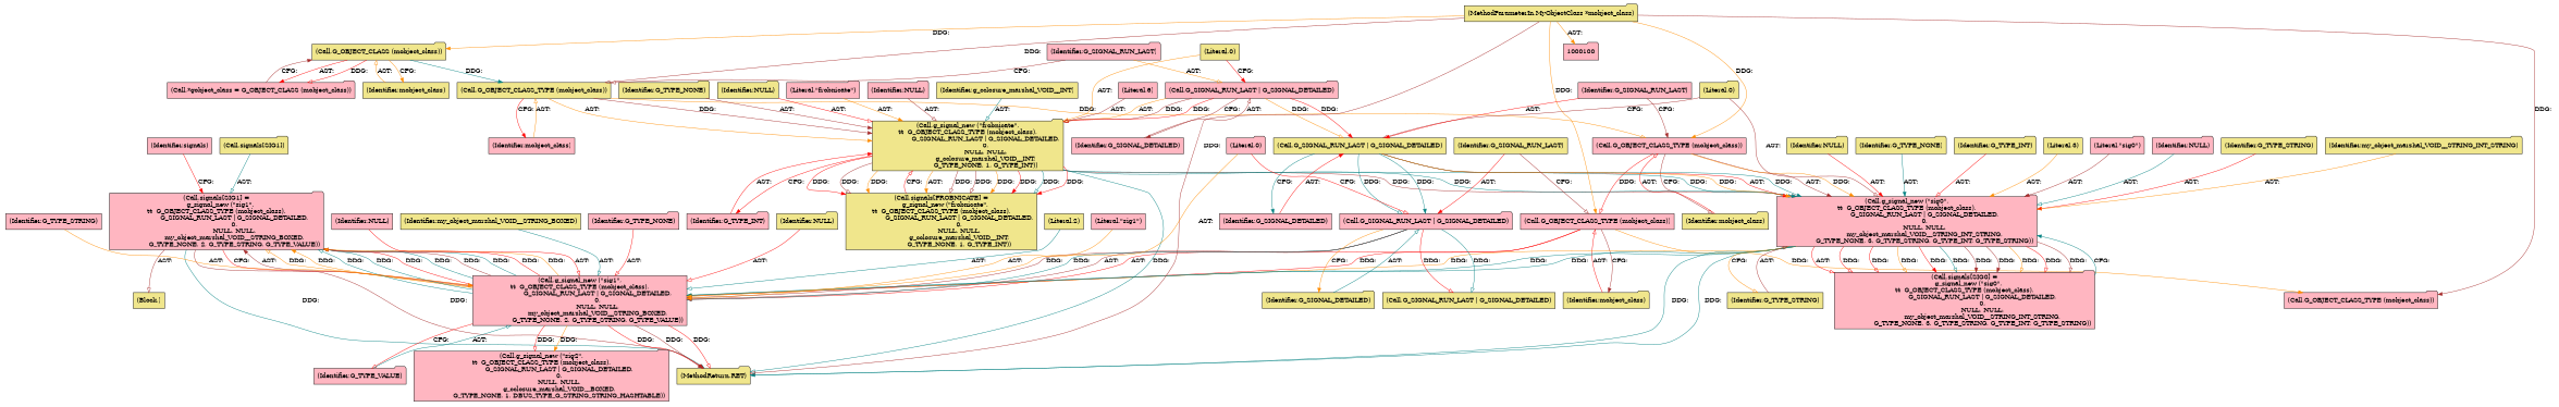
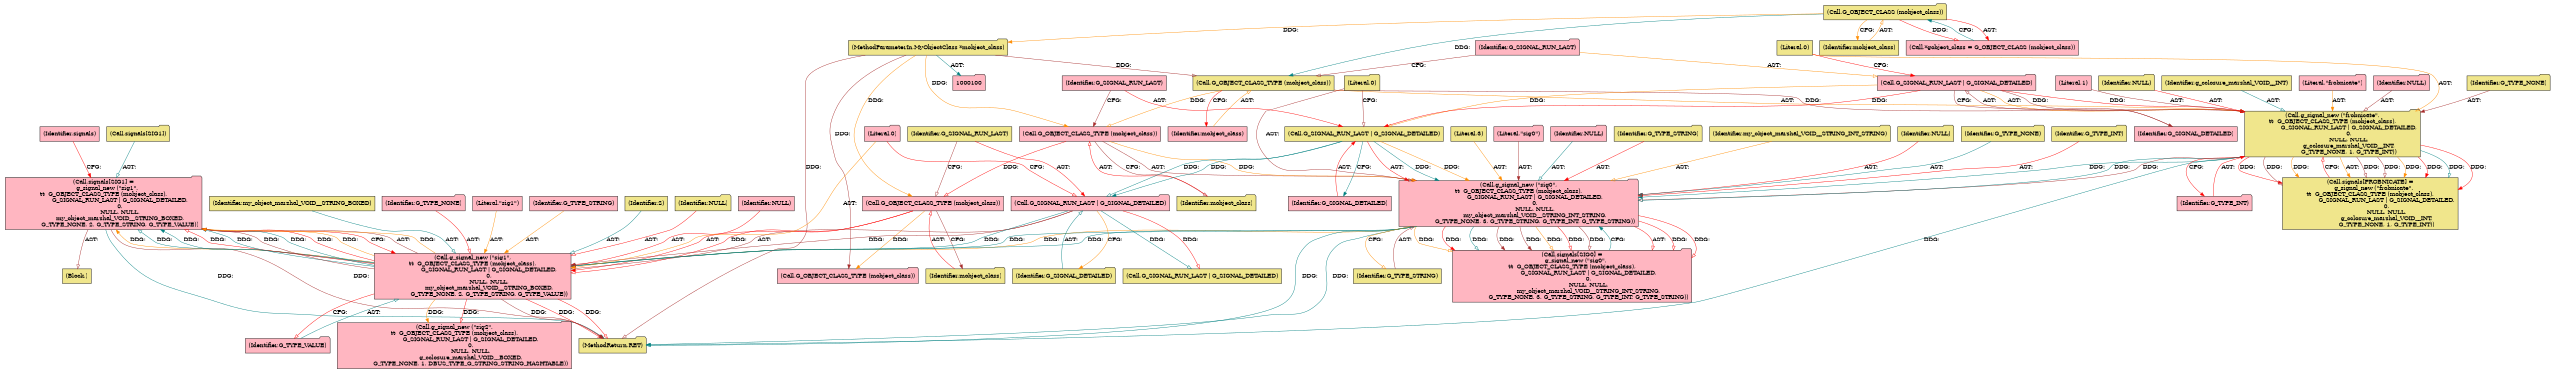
  digraph {
    node [fillcolor=lightpink shape=folder style=filled]
    edge [arrowhead=normal color=red]
    n1 [label="(Call,signals[SIG1] =\n    g_signal_new (\"sig1\",\n\t\t  G_OBJECT_CLASS_TYPE (mobject_class),\n                  G_SIGNAL_RUN_LAST | G_SIGNAL_DETAILED,\n                  0,\n                  NULL, NULL,\n                  my_object_marshal_VOID__STRING_BOXED,\n                  G_TYPE_NONE, 2, G_TYPE_STRING, G_TYPE_VALUE))"]
    n2 [label="(Call,g_signal_new (\"sig1\",\n\t\t  G_OBJECT_CLASS_TYPE (mobject_class),\n                  G_SIGNAL_RUN_LAST | G_SIGNAL_DETAILED,\n                  0,\n                  NULL, NULL,\n                  my_object_marshal_VOID__STRING_BOXED,\n                  G_TYPE_NONE, 2, G_TYPE_STRING, G_TYPE_VALUE))" shape=box]
    n3 [fillcolor=khaki label="(Block,)" shape=box]
    n4 [fillcolor=khaki label="(MethodReturn,RET)"]
    n5 [label="(Identifier,G_TYPE_VALUE)"]
    n6 [label="(Call,g_signal_new (\"sig2\",\n\t\t  G_OBJECT_CLASS_TYPE (mobject_class),\n                  G_SIGNAL_RUN_LAST | G_SIGNAL_DETAILED,\n                  0,\n                  NULL, NULL,\n                  g_cclosure_marshal_VOID__BOXED,\n                  G_TYPE_NONE, 1, DBUS_TYPE_G_STRING_STRING_HASHTABLE))"]
    n7 [label="(Call,G_OBJECT_CLASS_TYPE (mobject_class))" shape=box]
    n8 [fillcolor=khaki label="(Identifier,mobject_class)"]
    n9 [label="(Call,G_OBJECT_CLASS_TYPE (mobject_class))"]
    n10 [label="(Call,G_OBJECT_CLASS_TYPE (mobject_class))" shape=box]
    n11 [label="(Call,g_signal_new (\"sig0\",\n\t\t  G_OBJECT_CLASS_TYPE (mobject_class),\n                  G_SIGNAL_RUN_LAST | G_SIGNAL_DETAILED,\n                  0,\n                  NULL, NULL,\n                  my_object_marshal_VOID__STRING_INT_STRING,\n                  G_TYPE_NONE, 3, G_TYPE_STRING, G_TYPE_INT, G_TYPE_STRING))"]
    n12 [fillcolor=khaki label="(Identifier,mobject_class)"]
    n13 [fillcolor=khaki label="(Identifier,G_TYPE_STRING)" shape=box]
    n14 [label="(Call,signals[SIG0] =\n    g_signal_new (\"sig0\",\n\t\t  G_OBJECT_CLASS_TYPE (mobject_class),\n                  G_SIGNAL_RUN_LAST | G_SIGNAL_DETAILED,\n                  0,\n                  NULL, NULL,\n                  my_object_marshal_VOID__STRING_INT_STRING,\n                  G_TYPE_NONE, 3, G_TYPE_STRING, G_TYPE_INT, G_TYPE_STRING))"]
    n15 [fillcolor=khaki label="(Call,G_OBJECT_CLASS_TYPE (mobject_class))" shape=box]
    n16 [fillcolor=khaki label="(Call,g_signal_new (\"frobnicate\",\n\t\t  G_OBJECT_CLASS_TYPE (mobject_class),\n                  G_SIGNAL_RUN_LAST | G_SIGNAL_DETAILED,\n                  0,\n                  NULL, NULL,\n                  g_cclosure_marshal_VOID__INT,\n                  G_TYPE_NONE, 1, G_TYPE_INT))"]
    n17 [label="(Identifier,mobject_class)" shape=box]
    n18 [fillcolor=khaki label="(Call,signals[FROBNICATE] =\n    g_signal_new (\"frobnicate\",\n\t\t  G_OBJECT_CLASS_TYPE (mobject_class),\n                  G_SIGNAL_RUN_LAST | G_SIGNAL_DETAILED,\n                  0,\n                  NULL, NULL,\n                  g_cclosure_marshal_VOID__INT,\n                  G_TYPE_NONE, 1, G_TYPE_INT))" shape=box]
    n19 [label="(Identifier,G_TYPE_INT)"]
    n20 [fillcolor=khaki label="(Call,G_OBJECT_CLASS (mobject_class))"]
    n21 [fillcolor=khaki label="(Identifier,mobject_class)" shape=box]
-   n22 [label="(Call,*gobject_class = G_OBJECT_CLASS (mobject_class))"]
+   n22 [label="(Call,*gobject_class = G_OBJECT_CLASS (mobject_class))" shape=box]
    n23 [fillcolor=khaki label="(MethodParameterIn,MyObjectClass *mobject_class)"]
    1000100
    n25 [label="(Call,G_SIGNAL_RUN_LAST | G_SIGNAL_DETAILED)"]
    n26 [fillcolor=khaki label="(Call,G_SIGNAL_RUN_LAST | G_SIGNAL_DETAILED)" shape=box]
    n27 [fillcolor=khaki label="(Identifier,G_SIGNAL_DETAILED)"]
    n28 [fillcolor=khaki label="(Call,G_SIGNAL_RUN_LAST | G_SIGNAL_DETAILED)" shape=box]
    n29 [label="(Identifier,G_SIGNAL_DETAILED)" shape=box]
    n30 [label="(Call,G_SIGNAL_RUN_LAST | G_SIGNAL_DETAILED)"]
    n31 [label="(Identifier,G_SIGNAL_DETAILED)" shape=box]
    n32 [fillcolor=khaki label="(Identifier,NULL)"]
    n33 [fillcolor=khaki label="(Identifier,G_SIGNAL_RUN_LAST)" shape=box]
    n34 [label="(Identifier,NULL)"]
    n35 [label="(Identifier,NULL)" shape=box]
    n36 [fillcolor=khaki label="(Literal,0)"]
    n37 [fillcolor=khaki label="(Identifier,G_TYPE_NONE)"]
-   n38 [fillcolor=khaki label="(Literal,2)" shape=box]
+   n38 [fillcolor=khaki label="(Identifier,2)" shape=box]
    n39 [label="(Literal,0)"]
    n40 [fillcolor=khaki label="(Identifier,my_object_marshal_VOID__STRING_BOXED)" shape=box]
    n41 [label="(Identifier,G_TYPE_NONE)"]
    n42 [fillcolor=khaki label="(Identifier,G_TYPE_STRING)"]
    n43 [fillcolor=khaki label="(Identifier,my_object_marshal_VOID__STRING_INT_STRING)"]
-   n44 [label="(Literal,6)" shape=box]
+   n44 [label="(Literal,1)" shape=box]
    n45 [fillcolor=khaki label="(Identifier,NULL)"]
    n46 [label="(Identifier,G_SIGNAL_RUN_LAST)"]
    n47 [fillcolor=khaki label="(Identifier,NULL)"]
    n48 [fillcolor=khaki label="(Literal,0)" shape=box]
    n49 [fillcolor=khaki label="(Identifier,G_TYPE_NONE)"]
    n50 [fillcolor=khaki label="(Identifier,G_TYPE_INT)"]
    n51 [label="(Identifier,signals)" shape=box]
    n52 [fillcolor=khaki label="(Identifier,g_cclosure_marshal_VOID__INT)" shape=box]
    n53 [fillcolor=khaki label="(Call,signals[SIG1])"]
    n54 [fillcolor=khaki label="(Literal,3)" shape=box]
    n55 [label="(Literal,\"sig1\")" shape=box]
    n56 [label="(Literal,\"sig0\")"]
    n57 [label="(Literal,\"frobnicate\")"]
    n58 [label="(Identifier,G_TYPE_STRING)" shape=box]
    n59 [label="(Identifier,NULL)"]
    n60 [label="(Identifier,G_SIGNAL_RUN_LAST)" shape=box]
    n1 -> n2 [label="CFG: "]
    n1 -> n3 [arrowhead=onormal color=brown label="AST: "]
    n1 -> n4 [color=teal label="DDG: "]
    n1 -> n4 [color=brown label="DDG: "]
    n2 -> n1 [color=brown label="AST: "]
    n2 -> n1 [arrowhead=onormal color=darkorange label="DDG: "]
    n2 -> n1 [color=darkorange label="DDG: "]
    n2 -> n1 [arrowhead=onormal color=teal label="DDG: "]
    n2 -> n1 [color=teal label="DDG: "]
    n2 -> n1 [arrowhead=onormal label="DDG: "]
    n2 -> n1 [color=teal label="DDG: "]
    n2 -> n1 [color=brown label="DDG: "]
    n2 -> n1 [color=teal label="DDG: "]
    n2 -> n1 [label="DDG: "]
    n2 -> n1 [color=darkorange label="DDG: "]
    n2 -> n4 [arrowhead=onormal label="DDG: "]
    n2 -> n4 [arrowhead=onormal label="DDG: "]
    n2 -> n4 [color=brown label="DDG: "]
    n2 -> n5 [arrowhead=onormal label="CFG: "]
    n2 -> n6 [color=darkorange label="DDG: "]
    n2 -> n6 [arrowhead=onormal label="DDG: "]
    n5 -> n2 [arrowhead=onormal color=teal label="AST: "]
    n7 -> n2 [label="AST: "]
    n7 -> n2 [arrowhead=onormal label="DDG: "]
    n7 -> n8 [color=brown label="CFG: "]
    n7 -> n9 [color=darkorange label="DDG: "]
    n8 -> n7 [arrowhead=onormal label="AST: "]
    n10 -> n7 [arrowhead=onormal label="DDG: "]
    n10 -> n11 [color=brown label="AST: "]
    n10 -> n11 [color=darkorange label="DDG: "]
    n10 -> n12 [arrowhead=onormal color=brown label="CFG: "]
    n11 -> n2 [color=darkorange label="DDG: "]
    n11 -> n2 [color=teal label="DDG: "]
    n11 -> n2 [arrowhead=onormal color=teal label="DDG: "]
    n11 -> n4 [arrowhead=onormal color=teal label="DDG: "]
    n11 -> n4 [color=teal label="DDG: "]
    n11 -> n13 [arrowhead=onormal color=darkorange label="CFG: "]
    n11 -> n14 [arrowhead=onormal label="AST: "]
    n11 -> n14 [arrowhead=onormal label="DDG: "]
    n11 -> n14 [arrowhead=onormal label="DDG: "]
    n11 -> n14 [arrowhead=onormal color=darkorange label="DDG: "]
    n11 -> n14 [label="DDG: "]
    n11 -> n14 [arrowhead=onormal color=teal label="DDG: "]
    n11 -> n14 [color=brown label="DDG: "]
    n11 -> n14 [color=brown label="DDG: "]
    n11 -> n14 [arrowhead=onormal color=darkorange label="DDG: "]
    n11 -> n14 [arrowhead=onormal label="DDG: "]
    n11 -> n14 [arrowhead=onormal color=brown label="DDG: "]
    n12 -> n10 [arrowhead=onormal label="AST: "]
    n13 -> n11 [arrowhead=onormal color=brown label="AST: "]
    n14 -> n11 [color=teal label="CFG: "]
    n15 -> n10 [arrowhead=onormal color=darkorange label="DDG: "]
    n15 -> n16 [color=darkorange label="AST: "]
    n15 -> n16 [color=brown label="DDG: "]
    n15 -> n17 [label="CFG: "]
    n16 -> n4 [arrowhead=onormal color=teal label="DDG: "]
    n16 -> n11 [arrowhead=onormal color=brown label="DDG: "]
    n16 -> n11 [color=teal label="DDG: "]
    n16 -> n11 [arrowhead=onormal color=teal label="DDG: "]
    n16 -> n18 [color=darkorange label="AST: "]
    n16 -> n18 [arrowhead=onormal color=brown label="DDG: "]
    n16 -> n18 [arrowhead=onormal color=brown label="DDG: "]
    n16 -> n18 [color=darkorange label="DDG: "]
    n16 -> n18 [label="DDG: "]
    n16 -> n18 [arrowhead=onormal color=teal label="DDG: "]
    n16 -> n18 [label="DDG: "]
    n16 -> n18 [label="DDG: "]
    n16 -> n18 [arrowhead=onormal color=brown label="DDG: "]
    n16 -> n18 [color=darkorange label="DDG: "]
    n16 -> n19 [label="CFG: "]
    n17 -> n15 [arrowhead=onormal color=darkorange label="AST: "]
    n18 -> n16 [arrowhead=onormal label="CFG: "]
    n19 -> n16 [label="AST: "]
    n20 -> n15 [color=teal label="DDG: "]
    n20 -> n21 [color=darkorange label="CFG: "]
    n20 -> n22 [label="AST: "]
    n20 -> n22 [arrowhead=onormal label="DDG: "]
    n21 -> n20 [arrowhead=onormal color=darkorange label="AST: "]
-   n22 -> n20 [color=brown label="CFG: "]
+   n22 -> n20 [color=teal label="CFG: "]
    n23 -> n4 [arrowhead=onormal color=brown label="DDG: "]
    n23 -> n7 [color=darkorange label="DDG: "]
    n23 -> n9 [color=brown label="DDG: "]
    n23 -> n10 [color=darkorange label="DDG: "]
    n23 -> n15 [arrowhead=onormal color=brown label="DDG: "]
-   n23 -> n20 [color=darkorange label="DDG: "]
-   n23 -> 1000100 [color=darkorange label="AST: "]
+   n20 -> n23 [color=darkorange label="DDG: "]
+   n23 -> 1000100 [color=teal label="AST: "]
    n25 -> n2 [arrowhead=onormal color=brown label="AST: "]
    n25 -> n2 [color=brown label="DDG: "]
    n25 -> n2 [arrowhead=onormal color=teal label="DDG: "]
    n25 -> n26 [arrowhead=onormal label="DDG: "]
    n25 -> n26 [arrowhead=onormal color=teal label="DDG: "]
    n25 -> n27 [color=darkorange label="CFG: "]
    n27 -> n25 [arrowhead=onormal color=teal label="AST: "]
    n28 -> n11 [label="AST: "]
    n28 -> n11 [color=teal label="DDG: "]
    n28 -> n11 [color=darkorange label="DDG: "]
    n28 -> n25 [arrowhead=onormal color=teal label="DDG: "]
    n28 -> n25 [color=teal label="DDG: "]
    n28 -> n29 [color=teal label="CFG: "]
    n29 -> n28 [label="AST: "]
    n30 -> n16 [arrowhead=onormal color=darkorange label="AST: "]
    n30 -> n16 [arrowhead=onormal color=brown label="DDG: "]
    n30 -> n16 [arrowhead=onormal label="DDG: "]
    n30 -> n28 [arrowhead=onormal color=darkorange label="DDG: "]
    n30 -> n28 [label="DDG: "]
    n30 -> n31 [color=brown label="CFG: "]
    n31 -> n30 [arrowhead=onormal color=brown label="AST: "]
    n32 -> n2 [arrowhead=onormal label="AST: "]
    n33 -> n7 [arrowhead=onormal color=brown label="CFG: "]
    n33 -> n25 [label="AST: "]
    n34 -> n11 [arrowhead=onormal color=teal label="AST: "]
    n35 -> n2 [arrowhead=onormal label="AST: "]
    n36 -> n11 [arrowhead=onormal color=brown label="AST: "]
    n36 -> n28 [arrowhead=onormal color=brown label="CFG: "]
    n37 -> n16 [color=brown label="AST: "]
    n38 -> n2 [arrowhead=onormal color=teal label="AST: "]
    n39 -> n2 [color=darkorange label="AST: "]
    n39 -> n25 [arrowhead=onormal label="CFG: "]
    n40 -> n2 [arrowhead=onormal color=teal label="AST: "]
    n41 -> n2 [arrowhead=onormal label="AST: "]
    n42 -> n11 [label="AST: "]
    n43 -> n11 [arrowhead=onormal color=darkorange label="AST: "]
    n44 -> n16 [arrowhead=onormal color=brown label="AST: "]
    n45 -> n11 [label="AST: "]
    n46 -> n15 [arrowhead=onormal color=brown label="CFG: "]
    n46 -> n30 [arrowhead=onormal color=darkorange label="AST: "]
    n47 -> n16 [arrowhead=onormal label="AST: "]
    n48 -> n16 [arrowhead=onormal color=darkorange label="AST: "]
    n48 -> n30 [label="CFG: "]
    n49 -> n11 [color=teal label="AST: "]
    n50 -> n11 [arrowhead=onormal label="AST: "]
    n51 -> n1 [label="CFG: "]
    n52 -> n16 [arrowhead=onormal color=teal label="AST: "]
    n53 -> n1 [arrowhead=onormal color=teal label="AST: "]
    n54 -> n11 [color=darkorange label="AST: "]
    n55 -> n2 [color=darkorange label="AST: "]
    n56 -> n11 [color=brown label="AST: "]
    n57 -> n16 [color=darkorange label="AST: "]
    n58 -> n2 [color=darkorange label="AST: "]
    n59 -> n16 [arrowhead=onormal color=brown label="AST: "]
    n60 -> n10 [color=brown label="CFG: "]
    n60 -> n28 [label="AST: "]
  }
